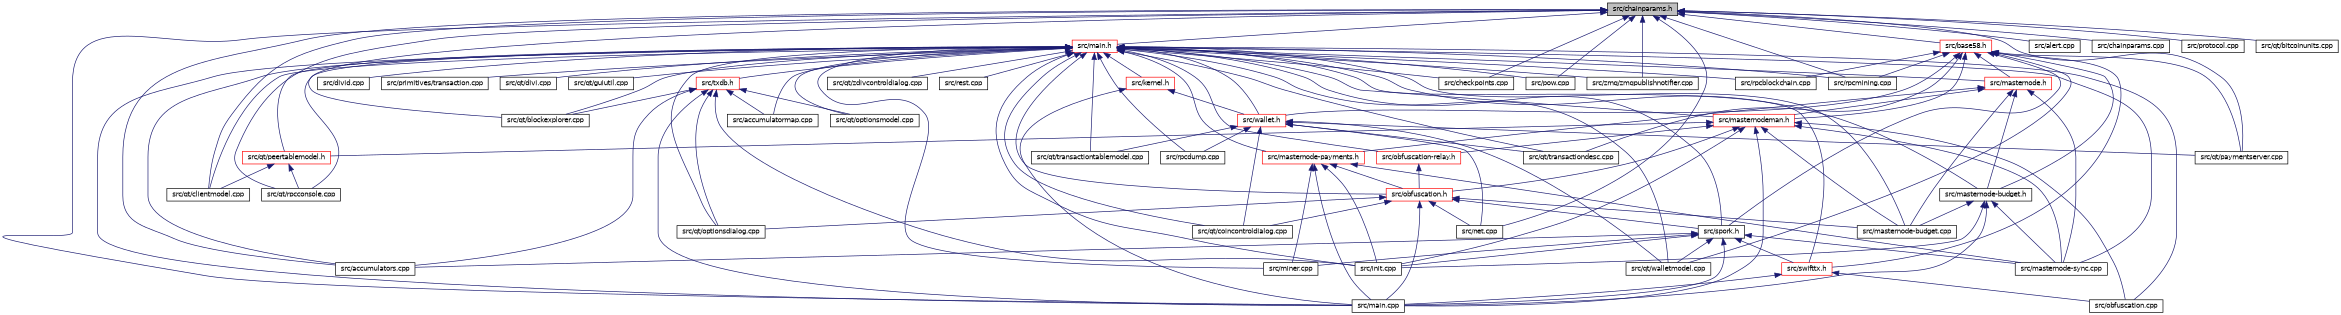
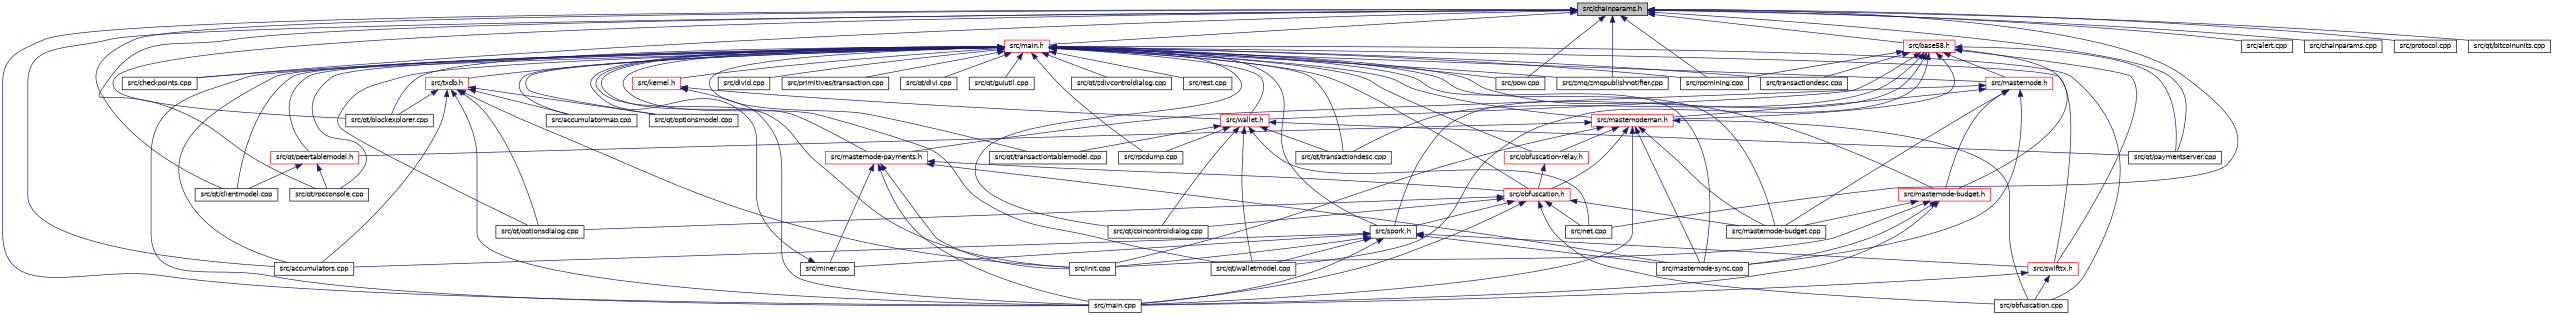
  digraph {
    node [color=black fillcolor=white fontname=Helvetica fontsize=10 shape=record style=filled]
    edge [color=midnightblue dir=back fontname=Helvetica fontsize=10 labelfontname=Helvetica labelfontsize=10 style=solid]
    n1 [fillcolor=grey75 fontcolor=black height=0.2 label="src/chainparams.h" width=0.4]
    n2 [color=red height=0.2 label="src/main.h" width=0.4]
    n3 [height=0.2 label="src/accumulators.cpp" width=0.4]
    n4 [height=0.2 label="src/main.cpp" width=0.4]
    n5 [height=0.2 label="src/qt/blockexplorer.cpp" width=0.4]
    n6 [height=0.2 label="src/net.cpp" width=0.4]
    n7 [height=0.2 label="src/qt/clientmodel.cpp" width=0.4]
    n8 [height=0.2 label="src/qt/paymentserver.cpp" width=0.4]
    n9 [height=0.2 label="src/checkpoints.cpp" width=0.4]
    n10 [height=0.2 label="src/pow.cpp" width=0.4]
    n11 [height=0.2 label="src/qt/rpcconsole.cpp" width=0.4]
    n12 [height=0.2 label="src/rpcmining.cpp" width=0.4]
    n13 [height=0.2 label="src/zmq/zmqpublishnotifier.cpp" width=0.4]
    n14 [color=red height=0.2 label="src/base58.h" width=0.4]
    n15 [height=0.2 label="src/alert.cpp" width=0.4]
    n16 [height=0.2 label="src/chainparams.cpp" width=0.4]
    n17 [height=0.2 label="src/protocol.cpp" width=0.4]
    n18 [height=0.2 label="src/qt/bitcoinunits.cpp" width=0.4]
    n19 [height=0.2 label="src/accumulatormap.cpp" width=0.4]
    n20 [color=red height=0.2 label="src/txdb.h" width=0.4]
    n21 [height=0.2 label="src/init.cpp" width=0.4]
    n22 [height=0.2 label="src/qt/optionsdialog.cpp" width=0.4]
    n23 [height=0.2 label="src/qt/optionsmodel.cpp" width=0.4]
    n24 [height=0.2 label="src/spork.h" width=0.4]
    n25 [color=red height=0.2 label="src/swifttx.h" width=0.4]
    n26 [height=0.2 label="src/obfuscation.cpp" width=0.4]
    n27 [height=0.2 label="src/masternode-sync.cpp" width=0.4]
    n28 [height=0.2 label="src/miner.cpp" width=0.4]
    n29 [height=0.2 label="src/qt/walletmodel.cpp" width=0.4]
    n30 [color=red height=0.2 label="src/obfuscation.h" width=0.4]
    n31 [height=0.2 label="src/masternode-budget.cpp" width=0.4]
    n32 [height=0.2 label="src/qt/coincontroldialog.cpp" width=0.4]
    n33 [color=red height=0.2 label="src/masternode-payments.h" width=0.4]
    n34 [color=red height=0.2 label="src/masternode.h" width=0.4]
    n35 [color=red height=0.2 label="src/masternodeman.h" width=0.4]
    n36 [color=red height=0.2 label="src/obfuscation-relay.h" width=0.4]
-   n37 [height=0.2 label="src/masternode-budget.h" width=0.4]
+   n37 [color=red height=0.2 label="src/masternode-budget.h" width=0.4]
    n38 [color=red height=0.2 label="src/kernel.h" width=0.4]
    n39 [color=red height=0.2 label="src/wallet.h" width=0.4]
    n40 [height=0.2 label="src/qt/transactiondesc.cpp" width=0.4]
    n41 [height=0.2 label="src/qt/transactiontablemodel.cpp" width=0.4]
    n42 [height=0.2 label="src/rpcdump.cpp" width=0.4]
    n43 [height=0.2 label="src/divid.cpp" width=0.4]
    n44 [height=0.2 label="src/primitives/transaction.cpp" width=0.4]
    n45 [color=red height=0.2 label="src/qt/peertablemodel.h" width=0.4]
    n46 [height=0.2 label="src/qt/divi.cpp" width=0.4]
    n47 [height=0.2 label="src/qt/guiutil.cpp" width=0.4]
    n48 [height=0.2 label="src/qt/zdivcontroldialog.cpp" width=0.4]
    n49 [height=0.2 label="src/rest.cpp" width=0.4]
-   n50 [height=0.2 label="src/rpcblockchain.cpp" width=0.4]
+   n50 [height=0.2 label="src/transactiondesc.cpp" width=0.4]
    n1 -> n2
    n1 -> n3
    n1 -> n4
    n1 -> n5
    n1 -> n6
    n1 -> n7
    n1 -> n8
    n1 -> n9
    n1 -> n10
    n1 -> n11
    n1 -> n12
    n1 -> n13
    n1 -> n14
    n1 -> n15
    n1 -> n16
    n1 -> n17
    n1 -> n18
    n2 -> n3
    n2 -> n4
    n2 -> n5
    n2 -> n7
    n2 -> n9
    n2 -> n10
    n2 -> n11
    n2 -> n12
    n2 -> n13
    n2 -> n19
    n2 -> n20
    n2 -> n21
    n2 -> n22
    n2 -> n23
    n2 -> n24
    n2 -> n25
    n2 -> n26
    n2 -> n27
-   n2 -> n28
+   n28 -> n2
    n2 -> n29
    n2 -> n30
    n2 -> n31
    n2 -> n32
    n2 -> n33
    n2 -> n34
    n2 -> n35
    n2 -> n36
    n2 -> n37
    n2 -> n38
    n2 -> n39
    n2 -> n40
    n2 -> n41
    n2 -> n42
    n2 -> n43
    n2 -> n44
    n2 -> n45
    n2 -> n46
    n2 -> n47
    n2 -> n48
    n2 -> n49
    n2 -> n50
    n14 -> n8
    n14 -> n12
    n14 -> n24
    n14 -> n25
    n14 -> n29
    n14 -> n34
    n14 -> n35
    n14 -> n37
    n14 -> n39
    n14 -> n40
    n14 -> n50
    n20 -> n3
    n20 -> n4
    n20 -> n5
    n20 -> n19
    n20 -> n21
    n20 -> n22
    n20 -> n23
    n24 -> n3
    n24 -> n4
    n24 -> n21
    n24 -> n25
    n24 -> n27
    n24 -> n28
    n24 -> n29
    n25 -> n4
    n25 -> n26
    n30 -> n4
    n30 -> n6
    n30 -> n22
    n30 -> n24
+   n30 -> n26
    n30 -> n31
    n30 -> n32
    n33 -> n4
    n33 -> n21
    n33 -> n27
    n33 -> n28
    n33 -> n30
    n34 -> n27
    n34 -> n31
    n34 -> n33
    n34 -> n35
    n34 -> n37
    n35 -> n4
    n35 -> n21
    n35 -> n26
    n35 -> n27
    n35 -> n30
    n35 -> n31
    n35 -> n36
    n35 -> n45
    n36 -> n30
    n37 -> n4
    n37 -> n21
    n37 -> n27
    n37 -> n31
    n38 -> n4
    n38 -> n39
    n39 -> n6
    n39 -> n8
    n39 -> n29
    n39 -> n32
    n39 -> n40
    n39 -> n41
    n39 -> n42
    n45 -> n7
    n45 -> n11
  }
